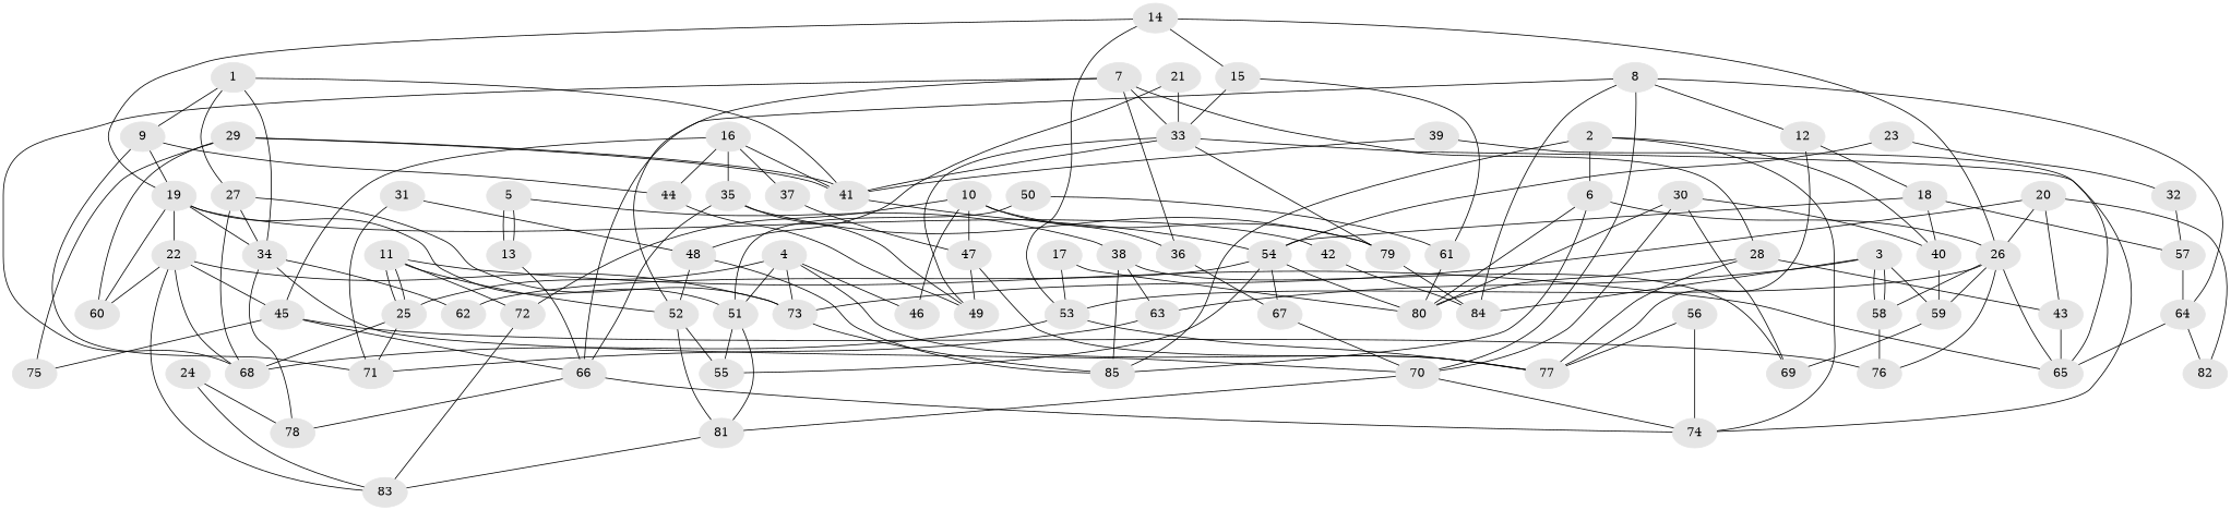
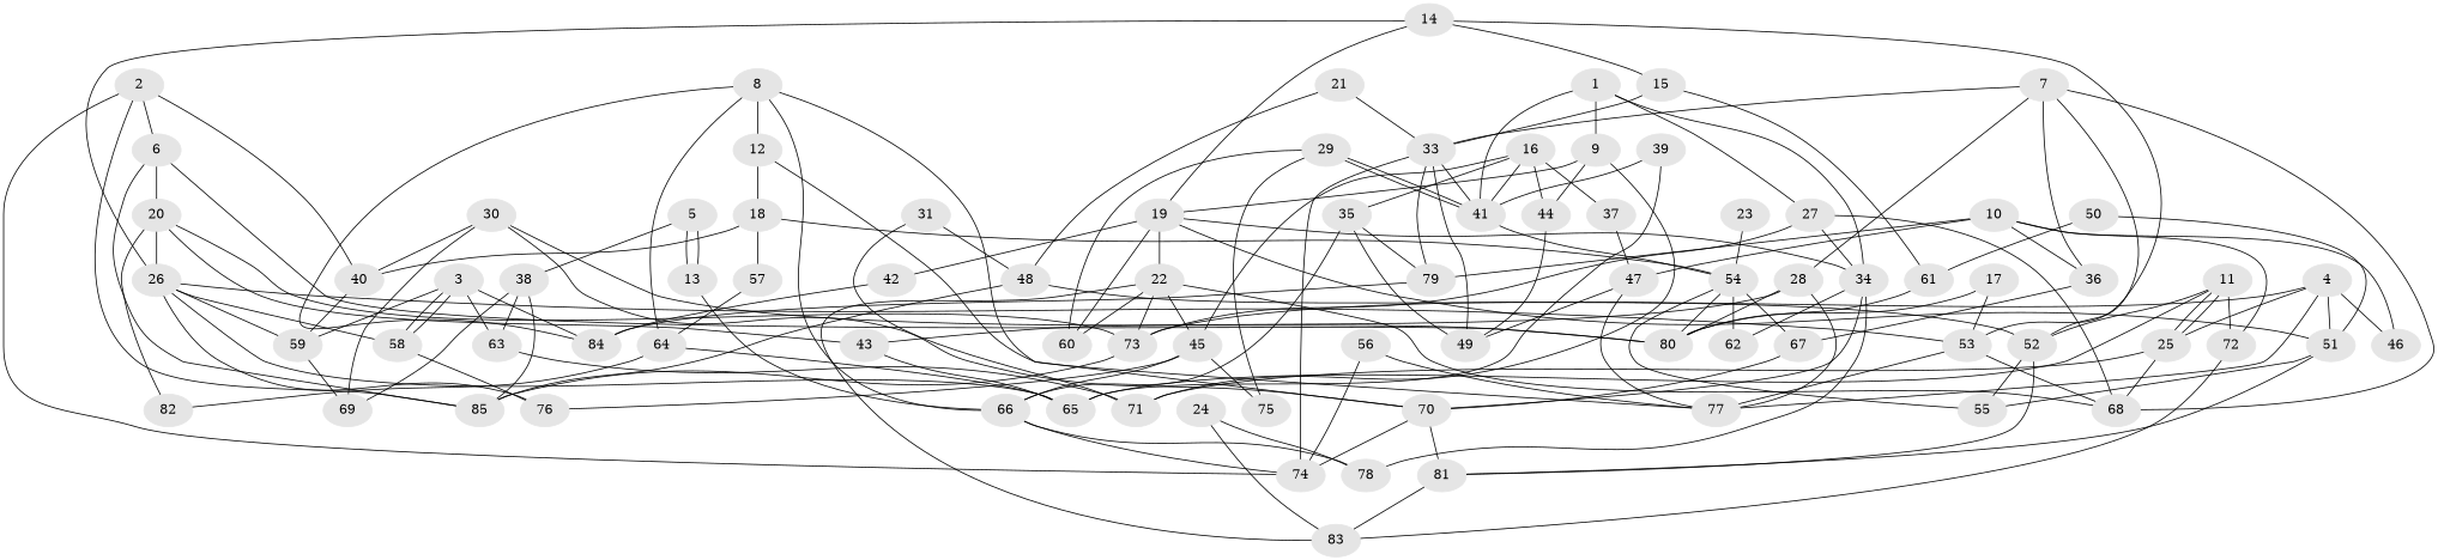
  graph {
    node [color=gray90 style=filled]
    1
    9
    27
    34
    41
    19
    44
    71
    73
    68
    70
    78
    62
    54
    2
    6
    40
    74
    85
    20
    80
    59
    3
    58
    63
    84
    76
    69
    4
    25
    46
    51
    77
    55
    81
    5
    13
    38
    66
    26
    43
    82
    7
    28
    33
    36
    52
    79
    49
    67
    8
    12
    64
    18
    65
    22
    42
    60
    10
    47
    72
    83
    11
    57
    14
    15
    53
    61
    16
    35
    37
    45
    75
    17
    21
    48
    23
-   32
    24
    29
    30
    31
    39
    50
    56
    1 -- 9
    1 -- 27
    1 -- 34
    1 -- 41
    9 -- 19
    9 -- 44
    9 -- 71
    27 -- 34
    27 -- 73
    27 -- 68
    34 -- 70
    34 -- 78
    34 -- 62
    41 -- 54
    19 -- 34
    19 -- 51
    19 -- 22
    19 -- 42
    19 -- 60
    44 -- 49
    73 -- 85
    70 -- 74
    70 -- 81
    54 -- 62
    54 -- 80
    54 -- 55
    54 -- 67
    2 -- 6
    2 -- 40
    2 -- 74
    2 -- 85
    6 -- 85
-   6 -- 26
+   6 -- 20
    6 -- 80
    40 -- 59
    20 -- 73
    20 -- 26
    20 -- 43
    20 -- 82
    59 -- 69
    3 -- 59
    3 -- 58
    3 -- 58
    3 -- 63
    3 -- 84
    58 -- 76
    63 -- 71
    4 -- 73
    4 -- 25
    4 -- 46
    4 -- 51
    4 -- 77
    25 -- 71
    25 -- 68
    51 -- 55
    51 -- 81
    81 -- 83
    5 -- 13
    5 -- 13
    5 -- 38
    13 -- 66
    38 -- 85
    38 -- 63
    38 -- 69
    66 -- 78
    66 -- 74
    26 -- 59
    26 -- 58
    26 -- 76
    26 -- 65
    26 -- 53
    43 -- 65
    7 -- 68
    7 -- 28
    7 -- 33
    7 -- 36
    7 -- 52
    28 -- 80
    28 -- 77
    28 -- 43
    33 -- 41
    33 -- 74
    33 -- 79
    33 -- 49
    36 -- 67
    52 -- 55
    52 -- 81
    79 -- 84
    67 -- 70
    8 -- 70
    8 -- 84
    8 -- 66
    8 -- 12
    8 -- 64
    12 -- 77
    12 -- 18
    64 -- 82
    64 -- 65
    18 -- 54
    18 -- 40
    18 -- 57
    22 -- 73
    22 -- 68
    22 -- 60
    22 -- 83
    22 -- 45
    42 -- 84
    10 -- 46
    10 -- 36
    10 -- 79
    10 -- 47
    10 -- 72
    47 -- 77
    47 -- 49
    72 -- 83
    11 -- 25
    11 -- 25
    11 -- 52
    11 -- 65
    11 -- 72
    57 -- 64
    14 -- 19
    14 -- 26
    14 -- 15
    14 -- 53
    15 -- 33
    15 -- 61
    53 -- 68
    53 -- 77
    61 -- 80
    16 -- 41
    16 -- 44
    16 -- 35
    16 -- 37
    16 -- 45
    35 -- 66
    35 -- 79
    35 -- 49
    37 -- 47
    45 -- 76
    45 -- 66
    45 -- 75
    17 -- 80
    17 -- 53
    21 -- 33
    21 -- 48
    48 -- 85
    48 -- 52
    23 -- 54
-   23 -- 32
-   32 -- 57
    24 -- 78
    24 -- 83
    29 -- 41
    29 -- 41
    29 -- 60
    29 -- 75
    30 -- 70
    30 -- 40
    30 -- 80
    30 -- 69
    31 -- 71
    31 -- 48
    39 -- 41
    39 -- 65
    50 -- 51
    50 -- 61
    56 -- 74
    56 -- 77
  }
